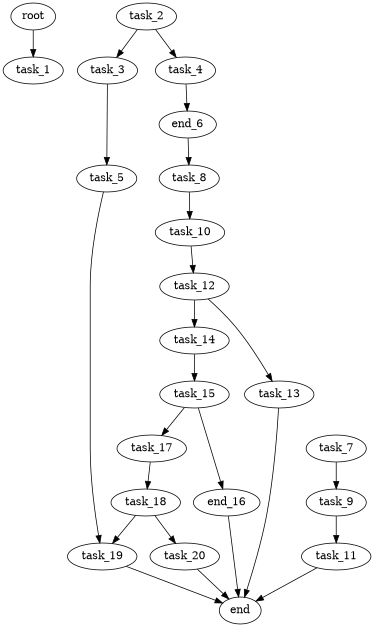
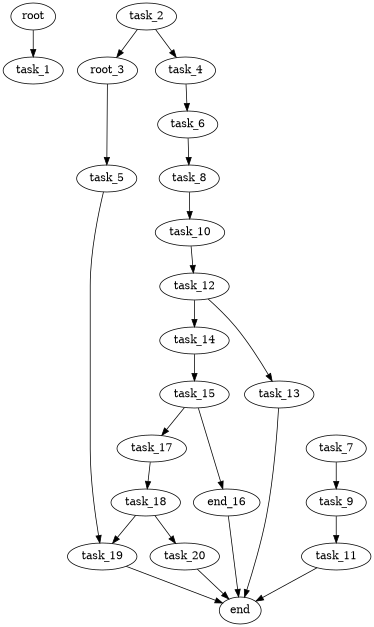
  digraph {
    root
    task_1
    task_2
-   task_3
+   task_3 [label=root_3]
    task_4
    task_5
-   task_6 [label=end_6]
+   task_6
    task_19
    task_8
    task_7
    task_9
    task_10
    task_11
    task_12
    end
    task_13
    task_14
    task_15
    n19 [label=end_16]
    task_17
    task_18
    task_20
    root -> task_1
    task_2 -> task_3
    task_2 -> task_4
    task_3 -> task_5
    task_4 -> task_6
    task_5 -> task_19
    task_6 -> task_8
    task_19 -> end
    task_8 -> task_10
    task_7 -> task_9
    task_9 -> task_11
    task_10 -> task_12
    task_11 -> end
    task_12 -> task_13
    task_12 -> task_14
    task_13 -> end
    task_14 -> task_15
    task_15 -> n19
    task_15 -> task_17
    n19 -> end
    task_17 -> task_18
    task_18 -> task_19
    task_18 -> task_20
    task_20 -> end
  }
